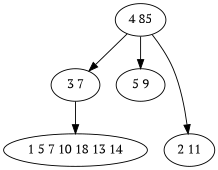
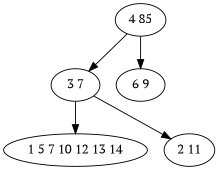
  digraph {
    fontname="PT Serif"
    node [fontname="PT Serif"]
    edge [fontname="PT Serif"]
    n1 [label="4 85"]
    n2 [label="3 7"]
-   n3 [label="5 9"]
+   n3 [label="6 9"]
    n4 [label="2 11"]
-   n5 [label="1 5 7 10 18 13 14"]
+   n5 [label="1 5 7 10 12 13 14"]
    n1 -> n2
    n1 -> n3
-   n1 -> n4
+   n2 -> n4
    n2 -> n5
  }
